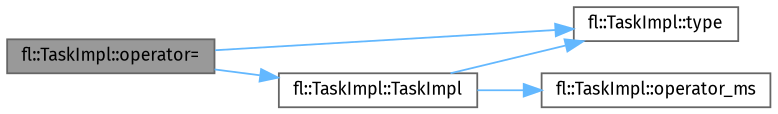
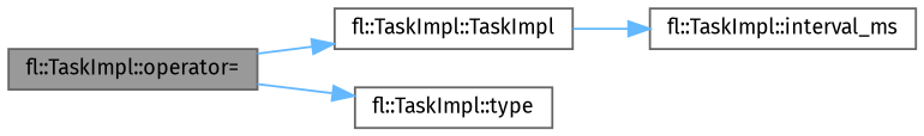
  digraph {
    fontname="Fira Sans"
    rankdir=LR
    node [color=grey40 fillcolor=white fontname="Fira Sans" fontsize=10 shape=box style=filled]
    edge [color=steelblue1 fontname="Fira Sans" fontsize=10 labelfontname=Helvetica labelfontsize=10 style=solid]
    n1 [color=gray40 fillcolor=grey60 fontcolor=black height=0.2 label="fl::TaskImpl::operator=" width=0.4]
    n2 [height=0.2 label="fl::TaskImpl::TaskImpl" width=0.4]
    n3 [height=0.2 label="fl::TaskImpl::type" width=0.4]
-   n4 [height=0.2 label="fl::TaskImpl::operator_ms" width=0.4]
+   n4 [height=0.2 label="fl::TaskImpl::interval_ms" width=0.4]
    n1 -> n2
    n1 -> n3
-   n2 -> n3
    n2 -> n4
  }
